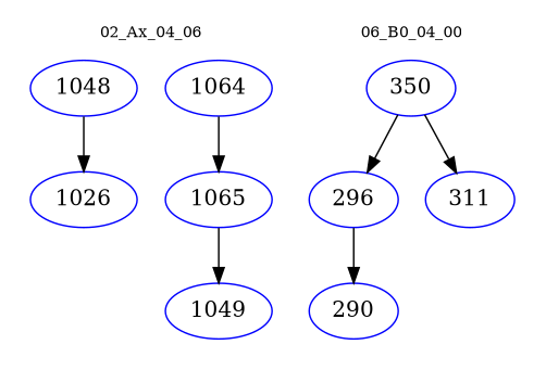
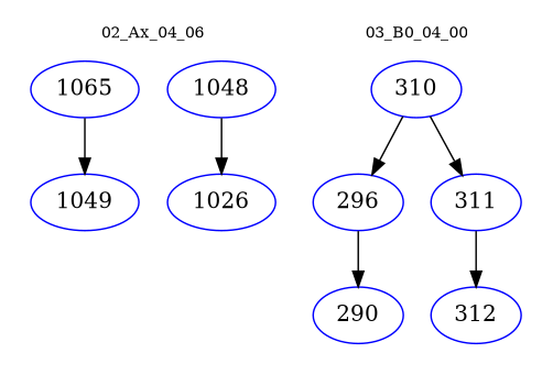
  digraph {
    node [color=blue]
    edge [color=black]
-   n1 [label=1064]
    n2 [label=1048]
    n3 [label=1065]
    n4 [label=1026]
    n5 [label=1049]
-   n6 [label=350]
+   n6 [label=310]
    n7 [label=296]
    n8 [label=311]
    n9 [label=290]
+   n10 [label=312]
    subgraph cluster_1 {
      color=white
      fontsize=10
      label="02_Ax_04_06"
-     n1
      n2
      n3
      n4
      n5
    }
    subgraph cluster_2 {
      color=white
      fontsize=10
-     label="06_B0_04_00"
+     label="03_B0_04_00"
      n6
      n7
      n8
      n9
+     n10
    }
-   n1 -> n3
    n2 -> n4
    n3 -> n5
    n6 -> n7
    n6 -> n8
    n7 -> n9
+   n8 -> n10
  }
